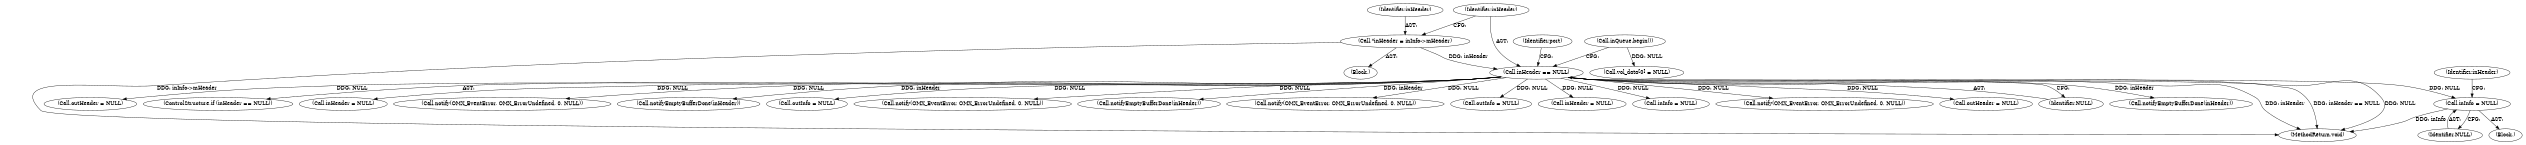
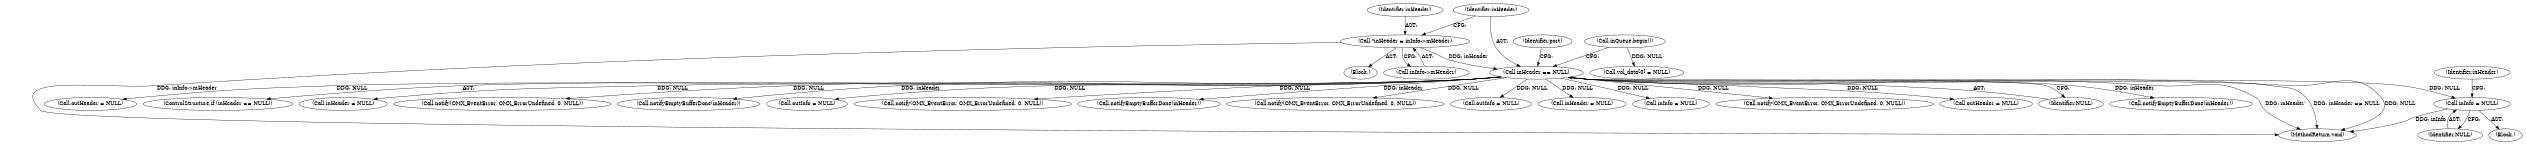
  digraph {
    n1 [label="(Call,inInfo = NULL)"]
    n2 [label="(Block,)"]
    n3 [label="(MethodReturn,void)"]
    n4 [label="(Identifier,NULL)"]
    n5 [label="(Call,inHeader == NULL)"]
    n6 [label="(Call,outHeader = NULL)"]
    n7 [label="(ControlStructure,if (inHeader == NULL))"]
    n8 [label="(Call,inHeader = NULL)"]
    n9 [label="(Call,notify(OMX_EventError, OMX_ErrorUndefined, 0, NULL))"]
    n10 [label="(Call,notifyEmptyBufferDone(inHeader))"]
    n11 [label="(Call,outInfo = NULL)"]
    n12 [label="(Call,notify(OMX_EventError, OMX_ErrorUndefined, 0, NULL))"]
    n13 [label="(Call,notifyEmptyBufferDone(inHeader))"]
    n14 [label="(Call,notify(OMX_EventError, OMX_ErrorUndefined, 0, NULL))"]
    n15 [label="(Call,outInfo = NULL)"]
    n16 [label="(Call,inHeader = NULL)"]
    n17 [label="(Call,inInfo = NULL)"]
    n18 [label="(Call,notify(OMX_EventError, OMX_ErrorUndefined, 0, NULL))"]
    n19 [label="(Call,outHeader = NULL)"]
    n20 [label="(Identifier,NULL)"]
    n21 [label="(Call,notifyEmptyBufferDone(inHeader))"]
    n22 [label="(Call,vol_data[0] = NULL)"]
    n23 [label="(Call,*inHeader = inInfo->mHeader)"]
    n24 [label="(Block,)"]
+   n25 [label="(Call,inInfo->mHeader)"]
    n26 [label="(Identifier,inHeader)"]
    n27 [label="(Call,inQueue.begin())"]
    n28 [label="(Identifier,port)"]
    n29 [label="(Identifier,inHeader)"]
    n30 [label="(Identifier,inHeader)"]
    n1 -> n2 [label="AST: "]
    n1 -> n3 [label="DDG: inInfo"]
    n1 -> n4 [label="CFG: "]
    n4 -> n1 [label="AST: "]
    n5 -> n1 [label="DDG: NULL"]
    n5 -> n3 [label="DDG: inHeader == NULL"]
    n5 -> n3 [label="DDG: NULL"]
    n5 -> n3 [label="DDG: inHeader"]
    n5 -> n6 [label="DDG: NULL"]
    n5 -> n7 [label="AST: "]
    n5 -> n8 [label="DDG: NULL"]
    n5 -> n9 [label="DDG: NULL"]
    n5 -> n10 [label="DDG: inHeader"]
    n5 -> n11 [label="DDG: NULL"]
    n5 -> n12 [label="DDG: NULL"]
    n5 -> n13 [label="DDG: inHeader"]
    n5 -> n14 [label="DDG: NULL"]
    n5 -> n15 [label="DDG: NULL"]
    n5 -> n16 [label="DDG: NULL"]
    n5 -> n17 [label="DDG: NULL"]
    n5 -> n18 [label="DDG: NULL"]
    n5 -> n19 [label="DDG: NULL"]
    n5 -> n20 [label="CFG: "]
    n5 -> n21 [label="DDG: inHeader"]
    n20 -> n5 [label="AST: "]
    n23 -> n3 [label="DDG: inInfo->mHeader"]
    n23 -> n5 [label="DDG: inHeader"]
    n23 -> n24 [label="AST: "]
+   n23 -> n25 [label="CFG: "]
+   n25 -> n23 [label="AST: "]
    n26 -> n23 [label="AST: "]
    n27 -> n5 [label="CFG: "]
    n27 -> n22 [label="DDG: NULL"]
    n28 -> n5 [label="CFG: "]
    n29 -> n5 [label="AST: "]
    n29 -> n23 [label="CFG: "]
    n30 -> n1 [label="CFG: "]
  }
